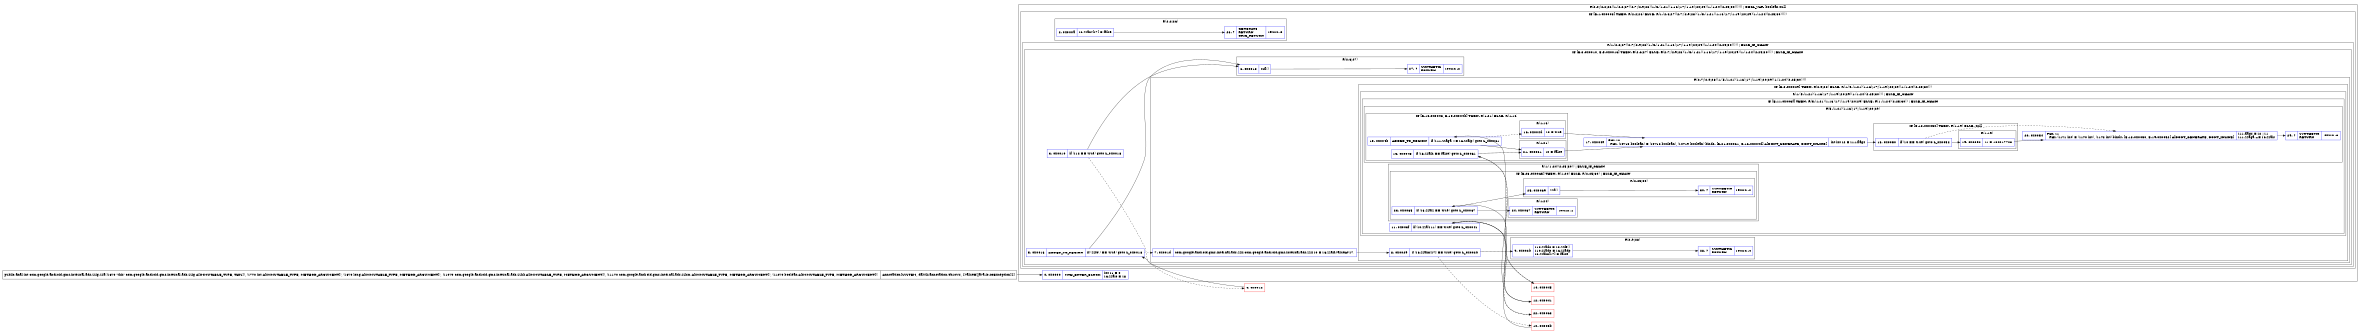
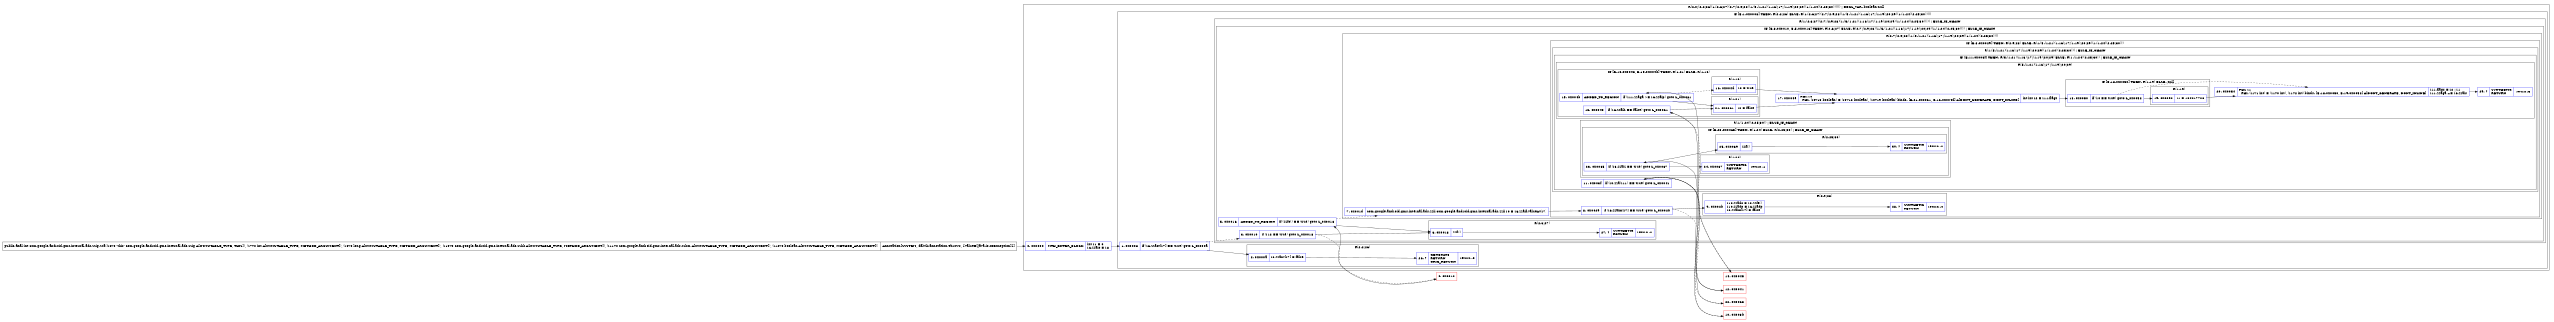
  digraph {
    rankdir=LR
    node [color=blue shape=record]
    n1 [label="{2\:\ 0x000a|r6.zzacv[r7] = false\l}"]
    n2 [label="{26\:\ ?|GENERATE\lRETURN\lORIG_RETURN\l|return \-5\l}"]
    n3 [label="{6\:\ 0x0018|zzfl()\l}"]
    n4 [label="{27\:\ ?|SYNTHETIC\lRETURN\l|return \-2\l}"]
    n5 [label="{9\:\ 0x002b|r10.zzado = r0.zzfe()\lr10.zzadp = r6.zzadp\lr6.zzaim[r7] = false\l}"]
    n6 [label="{28\:\ ?|SYNTHETIC\lRETURN\l|return \-4\l}"]
    n7 [label="{21\:\ 0x0061|r0 = false\l}"]
    n8 [label="{16\:\ 0x004d|r0 = true\l}"]
    n9 [label="{13\:\ 0x0043|if (r6.zzaih == false) goto L_0x0061\l}"]
    n10 [label="{15\:\ 0x004b|ADDED_TO_REGION\l|if (r11.zzaga \>= r6.zzaip) goto L_0x0061\l}"]
    n11 [label="{19\:\ 0x0052|r1 = 134217728\l}"]
    n12 [label="{18\:\ 0x0050|if (r0 == true) goto L_0x0052\l}"]
    n13 [label="{17\:\ 0x004e|PHI: r0 \l  PHI: (r0v13 boolean) = (r0v12 boolean), (r0v19 boolean) binds: [B:21:0x0061, B:16:0x004d] A[DONT_GENERATE, DONT_INLINE]\l|int int r2 = r11.flags\l}"]
    n14 [label="{20\:\ 0x0054|PHI: r1 \l  PHI: (r1v1 int) = (r1v0 int), (r1v2 int) binds: [B:18:0x0050, B:19:0x0052] A[DONT_GENERATE, DONT_INLINE]\l|r11.flags = r2 \| r1\lr11.zzaga += r6.zzais\l}"]
    n15 [label="{29\:\ ?|SYNTHETIC\lRETURN\l|return \-3\l}"]
    n16 [label="{24\:\ 0x0067|SYNTHETIC\lRETURN\l|return \-1\l}"]
    n17 [label="{25\:\ 0x0069|zzfl()\l}"]
    n18 [label="{30\:\ ?|SYNTHETIC\lRETURN\l|return \-2\l}"]
    n19 [label="{23\:\ 0x0065|if (r6.zzaiz == true) goto L_0x0067\l}"]
    n20 [label="{11\:\ 0x003f|if (r0.zza(r11) == true) goto L_0x0041\l}"]
    n21 [label="{8\:\ 0x0029|if (r6.zzaim[r7] == true) goto L_0x002b\l}"]
    n22 [label="{7\:\ 0x001d|com.google.android.gms.internal.ads.zzii com.google.android.gms.internal.ads.zzii r0 = r6.zzaif.valueAt(r7)\l}"]
    n23 [label="{3\:\ 0x0010|if (r12 == true) goto L_0x0018\l}"]
    n24 [label="{5\:\ 0x0016|ADDED_TO_REGION\l|if (zzfo() == true) goto L_0x0018\l}"]
+   n25 [label="{1\:\ 0x0008|if (r6.zzacv[r7] == true) goto L_0x000a\l}"]
    n26 [label="{0\:\ 0x0000|MTH_ENTER_BLOCK\l|int r1 = 0\lr6.zzaio = r8\l}"]
    n27 [color=red label="{14\:\ 0x0045}"]
    n28 [color=red label="{12\:\ 0x0041}"]
    n29 [color=red label="{22\:\ 0x0063}"]
    n30 [color=red label="{10\:\ 0x003b}"]
    n31 [color=red label="{4\:\ 0x0012}"]
    n32 [label="{public final int com.google.android.gms.internal.ads.zzig.zza((r6v0 'this' com.google.android.gms.internal.ads.zzig A[IMMUTABLE_TYPE, THIS]), (r7v0 int A[IMMUTABLE_TYPE, METHOD_ARGUMENT]), (r8v0 long A[IMMUTABLE_TYPE, METHOD_ARGUMENT]), (r10v0 com.google.android.gms.internal.ads.zzhk A[IMMUTABLE_TYPE, METHOD_ARGUMENT]), (r11v0 com.google.android.gms.internal.ads.zzhm A[IMMUTABLE_TYPE, METHOD_ARGUMENT]), (r12v0 boolean A[IMMUTABLE_TYPE, METHOD_ARGUMENT]))  | Annotation[SYSTEM, dalvik.annotation.Throws, \{value=[java.io.IOException]\}]\l}" color=""]
    subgraph cluster_1 {
      label="R(2:0|(2:2|26)(1:(2:6|27)(2:7|(2:9|28)(1:(5:(1:21)(1:16)|17|(1:19)|20|29)(1:(1:24)(2:25|30)))))) | DECL_VAR: boolean null\l"
      n26
      subgraph cluster_2 {
        label="IF [B:1:0x0008] THEN: R(2:2|26) ELSE: R(1:(2:6|27)(2:7|(2:9|28)(1:(5:(1:21)(1:16)|17|(1:19)|20|29)(1:(1:24)(2:25|30)))))"
+       n25
        subgraph cluster_3 {
          label="R(2:2|26)"
          n1
          n2
        }
        subgraph cluster_4 {
          label="R(1:(2:6|27)(2:7|(2:9|28)(1:(5:(1:21)(1:16)|17|(1:19)|20|29)(1:(1:24)(2:25|30))))) | ELSE_IF_CHAIN\l"
          subgraph cluster_5 {
            label="IF [B:3:0x0010, B:5:0x0016] THEN: R(2:6|27) ELSE: R(2:7|(2:9|28)(1:(5:(1:21)(1:16)|17|(1:19)|20|29)(1:(1:24)(2:25|30)))) | ELSE_IF_CHAIN\l"
            n23
            n24
            subgraph cluster_6 {
              label="R(2:6|27)"
              n3
              n4
            }
            subgraph cluster_7 {
              label="R(2:7|(2:9|28)(1:(5:(1:21)(1:16)|17|(1:19)|20|29)(1:(1:24)(2:25|30))))"
              n22
              subgraph cluster_8 {
                label="IF [B:8:0x0029] THEN: R(2:9|28) ELSE: R(1:(5:(1:21)(1:16)|17|(1:19)|20|29)(1:(1:24)(2:25|30)))"
                n21
                subgraph cluster_9 {
                  label="R(2:9|28)"
                  n5
                  n6
                }
                subgraph cluster_10 {
                  label="R(1:(5:(1:21)(1:16)|17|(1:19)|20|29)(1:(1:24)(2:25|30))) | ELSE_IF_CHAIN\l"
                  subgraph cluster_11 {
                    label="IF [B:11:0x003f] THEN: R(5:(1:21)(1:16)|17|(1:19)|20|29) ELSE: R(1:(1:24)(2:25|30)) | ELSE_IF_CHAIN\l"
                    n20
                    subgraph cluster_12 {
                      label="R(5:(1:21)(1:16)|17|(1:19)|20|29)"
                      n13
                      n14
                      n15
                      subgraph cluster_13 {
                        label="IF [B:13:0x0043, B:15:0x004b] THEN: R(1:21) ELSE: R(1:16)"
                        n9
                        n10
                        subgraph cluster_14 {
                          label="R(1:21)"
                          n7
                        }
                        subgraph cluster_15 {
                          label="R(1:16)"
                          n8
                        }
                      }
                      subgraph cluster_16 {
                        label="IF [B:18:0x0050] THEN: R(1:19) ELSE: null"
                        n12
                        subgraph cluster_17 {
                          label="R(1:19)"
                          n11
                        }
                      }
                    }
                    subgraph cluster_18 {
                      label="R(1:(1:24)(2:25|30)) | ELSE_IF_CHAIN\l"
                      subgraph cluster_19 {
                        label="IF [B:23:0x0065] THEN: R(1:24) ELSE: R(2:25|30) | ELSE_IF_CHAIN\l"
                        n19
                        subgraph cluster_20 {
                          label="R(1:24)"
                          n16
                        }
                        subgraph cluster_21 {
                          label="R(2:25|30)"
                          n17
                          n18
                        }
                      }
                    }
                  }
                }
              }
            }
          }
        }
      }
    }
    n1 -> n2
    n3 -> n4
    n5 -> n6
    n7 -> n13
    n8 -> n13
    n9 -> n7
    n9 -> n27 [style=dashed]
    n10 -> n7
    n10 -> n8 [style=dashed]
    n11 -> n14
    n12 -> n11
    n12 -> n14 [style=dashed]
    n13 -> n12
    n14 -> n15
    n17 -> n18
    n19 -> n16
    n19 -> n17 [style=solid]
    n20 -> n28
    n20 -> n29 [style=dashed]
    n21 -> n5
    n21 -> n30 [style=dashed]
    n22 -> n21
    n23 -> n3
    n23 -> n31 [style=dashed]
    n24 -> n3
    n24 -> n22 [style=dashed]
+   n25 -> n1
+   n25 -> n23 [style=dashed]
+   n26 -> n25
    n27 -> n10
    n28 -> n9
    n29 -> n19
    n30 -> n20
    n31 -> n24
    n32 -> n26
  }
